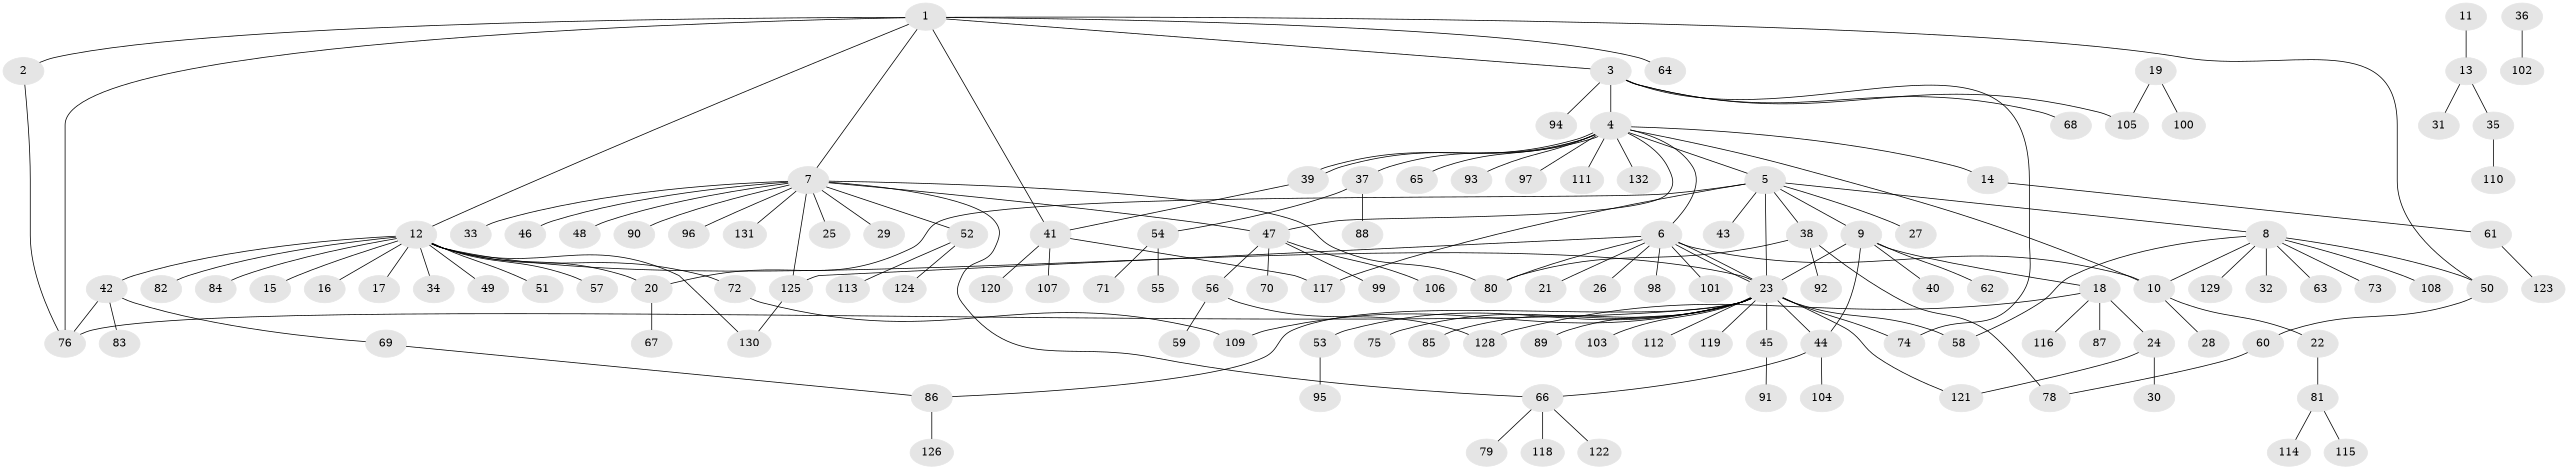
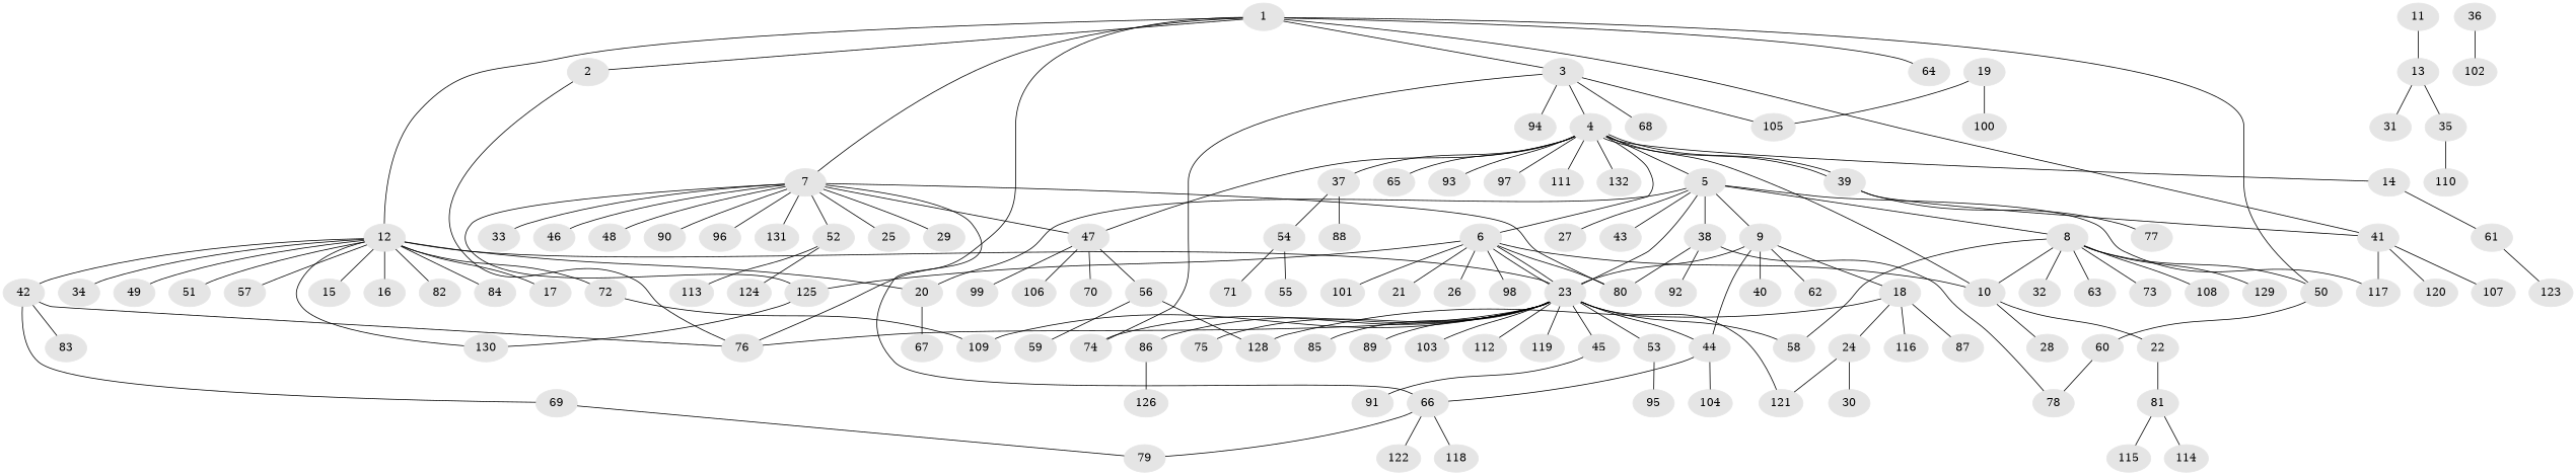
  graph {
    node [color=gray90 style=filled]
    1
    2
    3
    7
    12
    41
    50
    64
    76
    4
    68
    74
    94
    105
    47
    125
    25
    29
    33
    46
    48
    52
    66
    80
    90
    96
    131
    20
    23
    15
    16
    17
    34
    42
    49
    51
    57
    72
    82
    84
    130
    19
    100
    117
    107
    120
    60
    5
    6
    10
    14
    37
    39
    65
    93
    97
    111
    132
    8
    9
    27
    38
    43
    21
    26
    98
    101
    22
    28
    61
    54
    88
+   77
    56
    70
    99
    106
    32
    58
    63
    73
    108
    129
    18
    40
    44
    62
    67
    45
    53
    75
    85
    86
    89
    103
    109
    112
    119
    121
    78
    92
    11
    13
    113
    124
    79
    118
    122
    24
    87
    116
    128
    104
    81
    31
    35
    69
    83
    110
    123
    30
    36
    102
    114
    115
    91
    95
    126
    55
    71
    59
    1 -- 2
    1 -- 3
    1 -- 7
    1 -- 12
    1 -- 41
    1 -- 50
    1 -- 64
    1 -- 76
    2 -- 76
    3 -- 4
    3 -- 68
    3 -- 74
    3 -- 94
    3 -- 105
    7 -- 47
    7 -- 125
    7 -- 25
    7 -- 29
    7 -- 33
    7 -- 46
    7 -- 48
    7 -- 52
    7 -- 66
    7 -- 80
    7 -- 90
    7 -- 96
    7 -- 131
    12 -- 20
    12 -- 23
    12 -- 15
    12 -- 16
    12 -- 17
    12 -- 34
    12 -- 42
    12 -- 49
    12 -- 51
    12 -- 57
    12 -- 72
    12 -- 82
    12 -- 84
    12 -- 130
    41 -- 117
    41 -- 107
    41 -- 120
    50 -- 60
    4 -- 47
    4 -- 5
    4 -- 6
    4 -- 10
    4 -- 14
    4 -- 37
    4 -- 39
    4 -- 39
    4 -- 65
    4 -- 93
    4 -- 97
    4 -- 111
    4 -- 132
    47 -- 56
    47 -- 70
    47 -- 99
    47 -- 106
    125 -- 130
    52 -- 113
    52 -- 124
    66 -- 79
    66 -- 118
    66 -- 122
    20 -- 67
    23 -- 76
    23 -- 74
    23 -- 58
    23 -- 44
    23 -- 45
    23 -- 53
    23 -- 75
    23 -- 85
    23 -- 86
    23 -- 89
    23 -- 103
    23 -- 109
    23 -- 112
    23 -- 119
    23 -- 121
    42 -- 76
    42 -- 69
    42 -- 83
    72 -- 109
    19 -- 105
    19 -- 100
    60 -- 78
    5 -- 20
    5 -- 23
    5 -- 117
    5 -- 8
    5 -- 9
    5 -- 27
    5 -- 38
    5 -- 43
    6 -- 125
    6 -- 80
    6 -- 23
    6 -- 23
    6 -- 10
    6 -- 21
    6 -- 26
    6 -- 98
    6 -- 101
    10 -- 22
    10 -- 28
    14 -- 61
    37 -- 54
    37 -- 88
    39 -- 41
+   39 -- 77
    8 -- 50
    8 -- 10
    8 -- 32
    8 -- 58
    8 -- 63
    8 -- 73
    8 -- 108
    8 -- 129
    9 -- 23
    9 -- 18
    9 -- 40
    9 -- 44
    9 -- 62
    38 -- 80
    38 -- 78
    38 -- 92
    22 -- 81
    61 -- 123
    54 -- 55
    54 -- 71
    56 -- 128
    56 -- 59
    18 -- 24
    18 -- 87
    18 -- 116
    18 -- 128
    44 -- 66
    44 -- 104
    45 -- 91
    53 -- 95
    86 -- 126
    11 -- 13
    13 -- 31
    13 -- 35
    24 -- 121
    24 -- 30
    81 -- 114
    81 -- 115
    35 -- 110
-   69 -- 86
+   69 -- 79
    36 -- 102
  }
